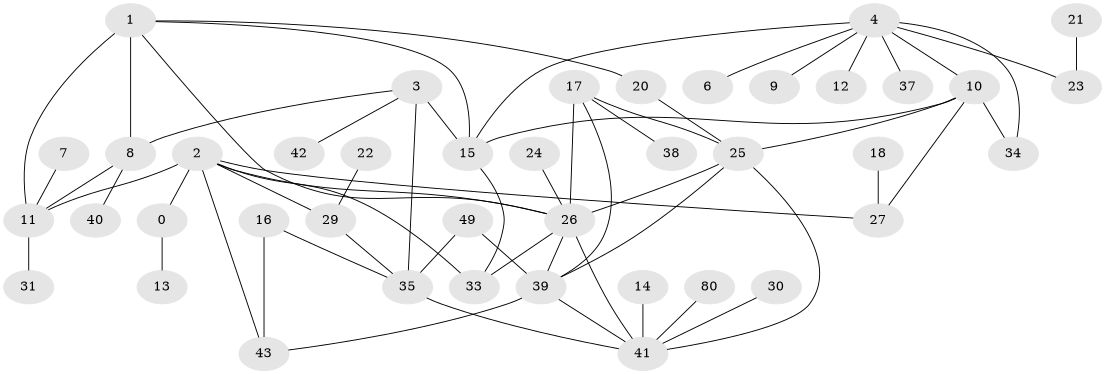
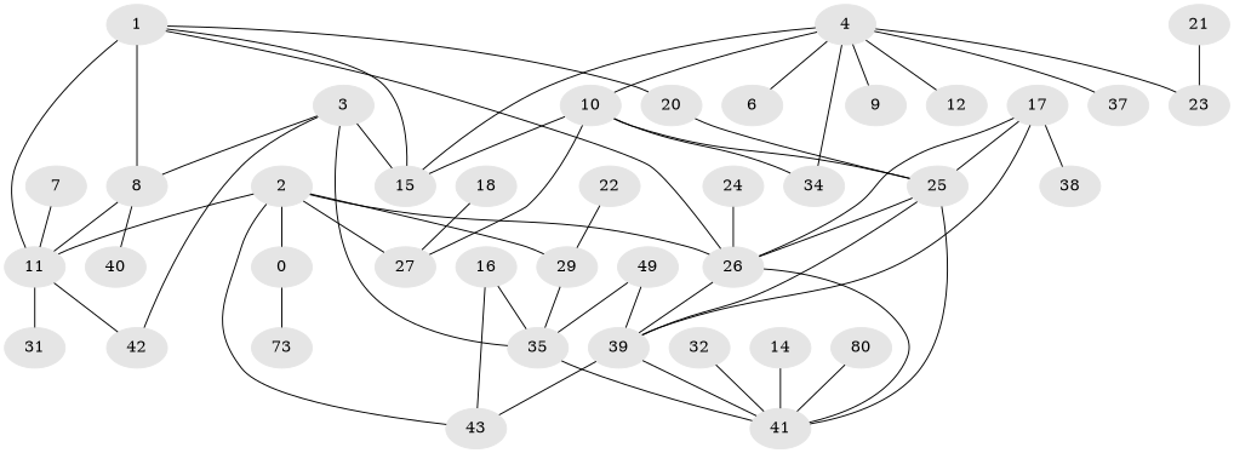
  graph {
    node [color=gray90 style=filled]
    edge [weight=1.0]
    1
    8
    11
    15
    20
    26
    40
    42
    31
-   33
    25
    41
    39
    2
    n15 [label=0]
    27
    29
    43
-   13
+   13 [label=73]
    35
    3
    4
    6
    9
    10
    12
    23
    34
    37
    7
    14
    16
    17
    38
    18
    n36 [label=49]
    21
    22
    24
    n40 [label=80]
-   32 [label=30]
+   32
    1 -- 8 [weight=2.0]
    1 -- 11 [weight=2.0]
    1 -- 15
    1 -- 20
    1 -- 26
    8 -- 11
    8 -- 40
+   11 -- 42
    11 -- 31
-   15 -- 33
    20 -- 25
-   26 -- 33
    26 -- 41
    26 -- 39
    25 -- 26
    25 -- 41
    25 -- 39
    39 -- 41
    39 -- 43
    2 -- 11
    2 -- 26
-   2 -- 33
    2 -- n15
    2 -- 27 [weight=2.0]
    2 -- 29 [weight=2.0]
    2 -- 43
    n15 -- 13
    29 -- 35
    35 -- 41
    3 -- 8
    3 -- 15
    3 -- 42
    3 -- 35 [weight=2.0]
    4 -- 15
    4 -- 6
    4 -- 9
    4 -- 10
    4 -- 12
    4 -- 23
    4 -- 34
    4 -- 37
    10 -- 15
    10 -- 25
    10 -- 27
    10 -- 34
    7 -- 11
    14 -- 41
    16 -- 43
    16 -- 35
    17 -- 26
    17 -- 25
    17 -- 39
    17 -- 38
    18 -- 27
    n36 -- 39
    n36 -- 35
    21 -- 23
    22 -- 29
    24 -- 26
    n40 -- 41
    32 -- 41
  }
